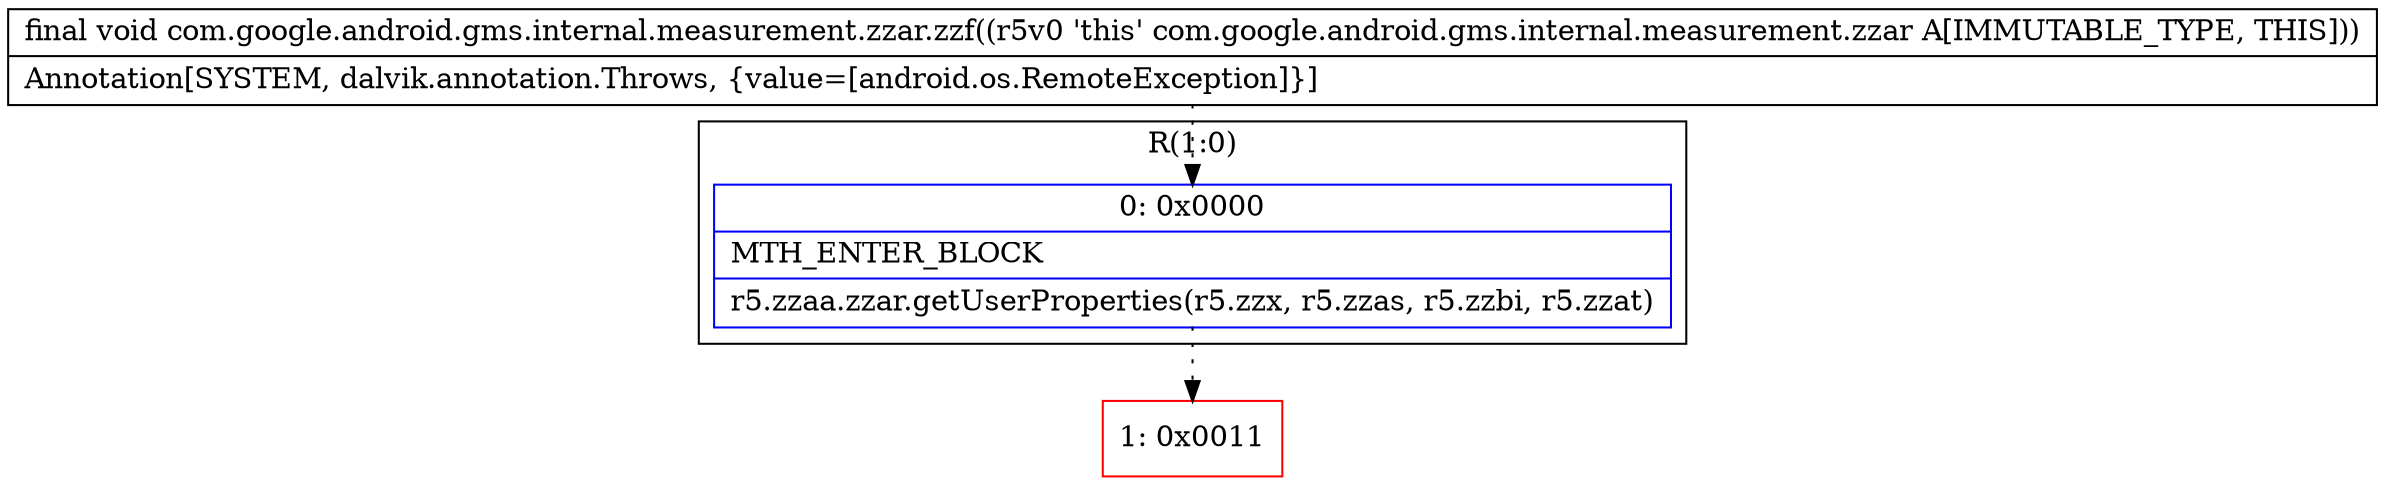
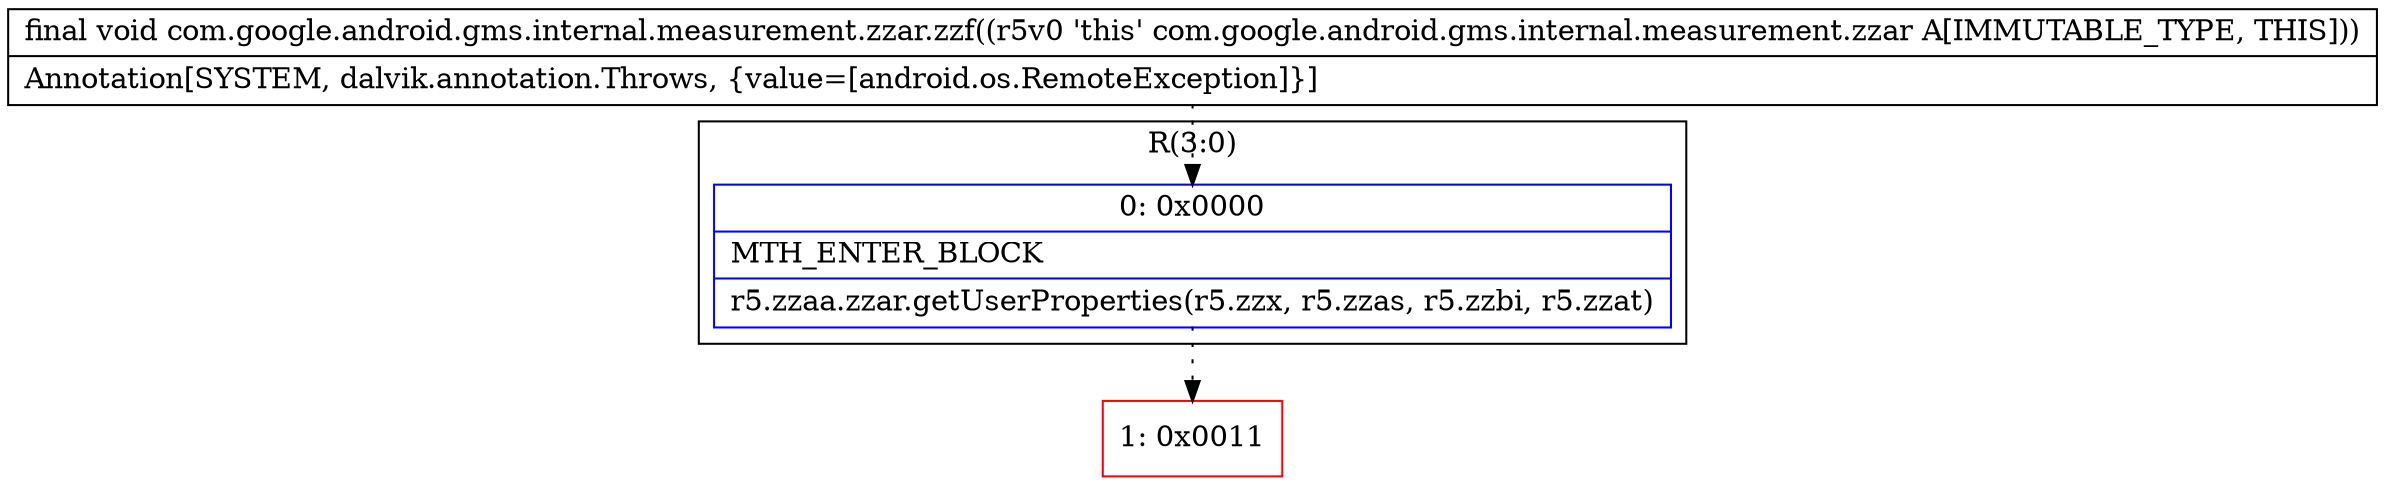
  digraph {
    node [shape=record]
    edge [style=dotted]
    n1 [color=blue label="{0\:\ 0x0000|MTH_ENTER_BLOCK\l|r5.zzaa.zzar.getUserProperties(r5.zzx, r5.zzas, r5.zzbi, r5.zzat)\l}"]
    n2 [color=red label="{1\:\ 0x0011}"]
    n3 [label="{final void com.google.android.gms.internal.measurement.zzar.zzf((r5v0 'this' com.google.android.gms.internal.measurement.zzar A[IMMUTABLE_TYPE, THIS]))  | Annotation[SYSTEM, dalvik.annotation.Throws, \{value=[android.os.RemoteException]\}]\l}"]
    subgraph cluster_1 {
-     label="R(1:0)"
+     label="R(3:0)"
      n1
    }
    n1 -> n2
    n3 -> n1
  }
